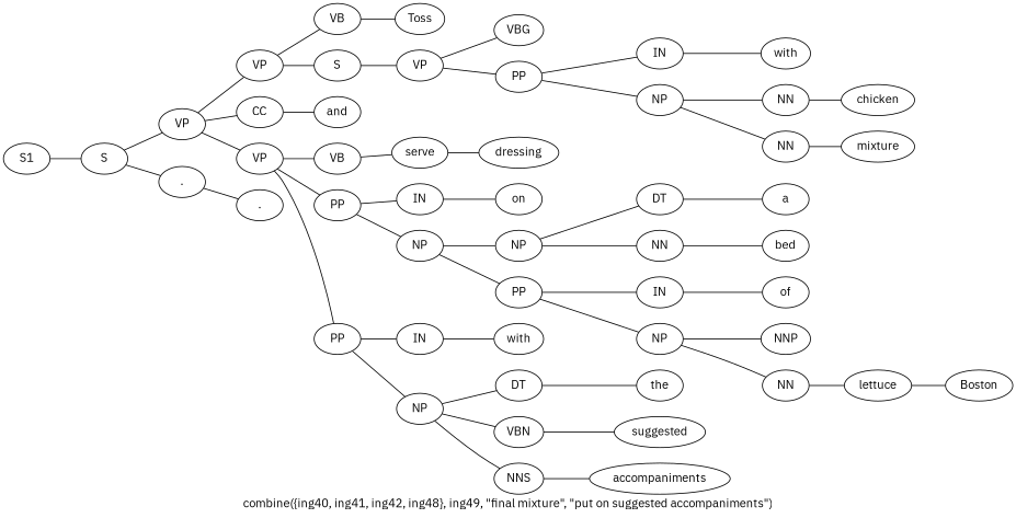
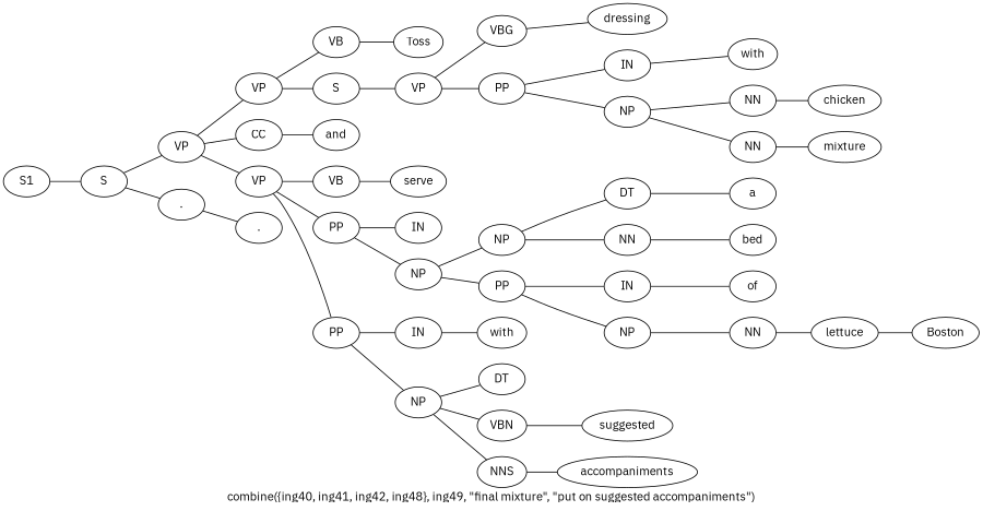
  graph {
    fontname="IBM Plex Sans"
    label="combine({ing40, ing41, ing42, ing48}, ing49, \"final mixture\", \"put on suggested accompaniments\")"
    rankdir=LR
    node [fontname="IBM Plex Sans"]
    edge [fontname="IBM Plex Sans"]
    n1 [label=S1]
    n2 [label=S]
    n3 [label=VP]
    n4 [label="."]
    n5 [label=VP]
    n6 [label=CC]
    n7 [label=VP]
    n8 [label="."]
    n9 [label=VB]
    n10 [label=S]
    n11 [label=and]
    n12 [label=VB]
    n13 [label=PP]
    n14 [label=PP]
    n15 [label=Toss]
    n16 [label=VP]
    n17 [label=VBG]
    n18 [label=PP]
    n19 [label=dressing]
    n20 [label=IN]
    n21 [label=NP]
    n22 [label=with]
    n23 [label=NN]
    n24 [label=NN]
    n25 [label=chicken]
    n26 [label=mixture]
    n27 [label=serve]
    n28 [label=IN]
    n29 [label=NP]
    n30 [label=IN]
    n31 [label=NP]
-   n32 [label=on]
    n33 [label=NP]
    n34 [label=PP]
    n35 [label=DT]
    n36 [label=NN]
    n37 [label=IN]
    n38 [label=NP]
    n39 [label=a]
    n40 [label=bed]
    n41 [label=of]
-   n42 [label=NNP]
    n43 [label=NN]
    n44 [label=lettuce]
    n45 [label=Boston]
    n46 [label=with]
    n47 [label=DT]
    n48 [label=VBN]
    n49 [label=NNS]
-   n50 [label=the]
    n51 [label=suggested]
    n52 [label=accompaniments]
    n1 -- n2
    n2 -- n3
    n2 -- n4
    n3 -- n5
    n3 -- n6
    n3 -- n7
    n4 -- n8
    n5 -- n9
    n5 -- n10
    n6 -- n11
    n7 -- n12
    n7 -- n13
    n7 -- n14
    n9 -- n15
    n10 -- n16
    n12 -- n27
    n13 -- n28
    n13 -- n29
    n14 -- n30
    n14 -- n31
    n16 -- n17
    n16 -- n18
-   n27 -- n19
+   n17 -- n19
    n18 -- n20
    n18 -- n21
    n20 -- n22
    n21 -- n23
    n21 -- n24
    n23 -- n25
    n24 -- n26
-   n28 -- n32
    n29 -- n33
    n29 -- n34
    n30 -- n46
    n31 -- n47
    n31 -- n48
    n31 -- n49
    n33 -- n35
    n33 -- n36
    n34 -- n37
    n34 -- n38
    n35 -- n39
    n36 -- n40
    n37 -- n41
-   n38 -- n42
    n38 -- n43
    n43 -- n44
    n44 -- n45
-   n47 -- n50
    n48 -- n51
    n49 -- n52
  }
